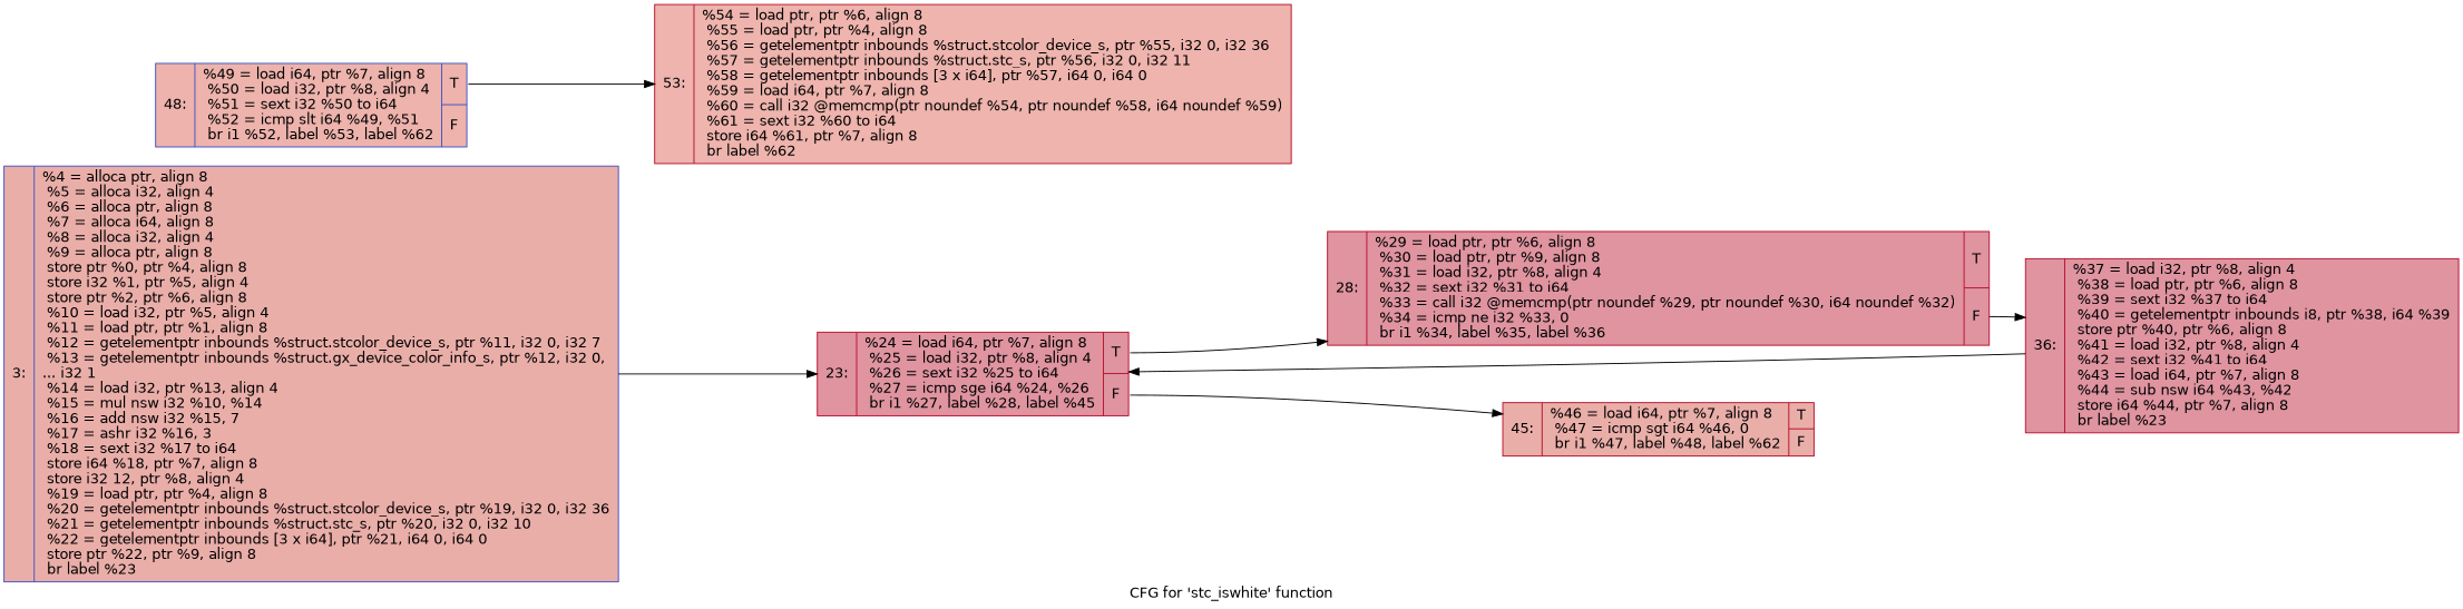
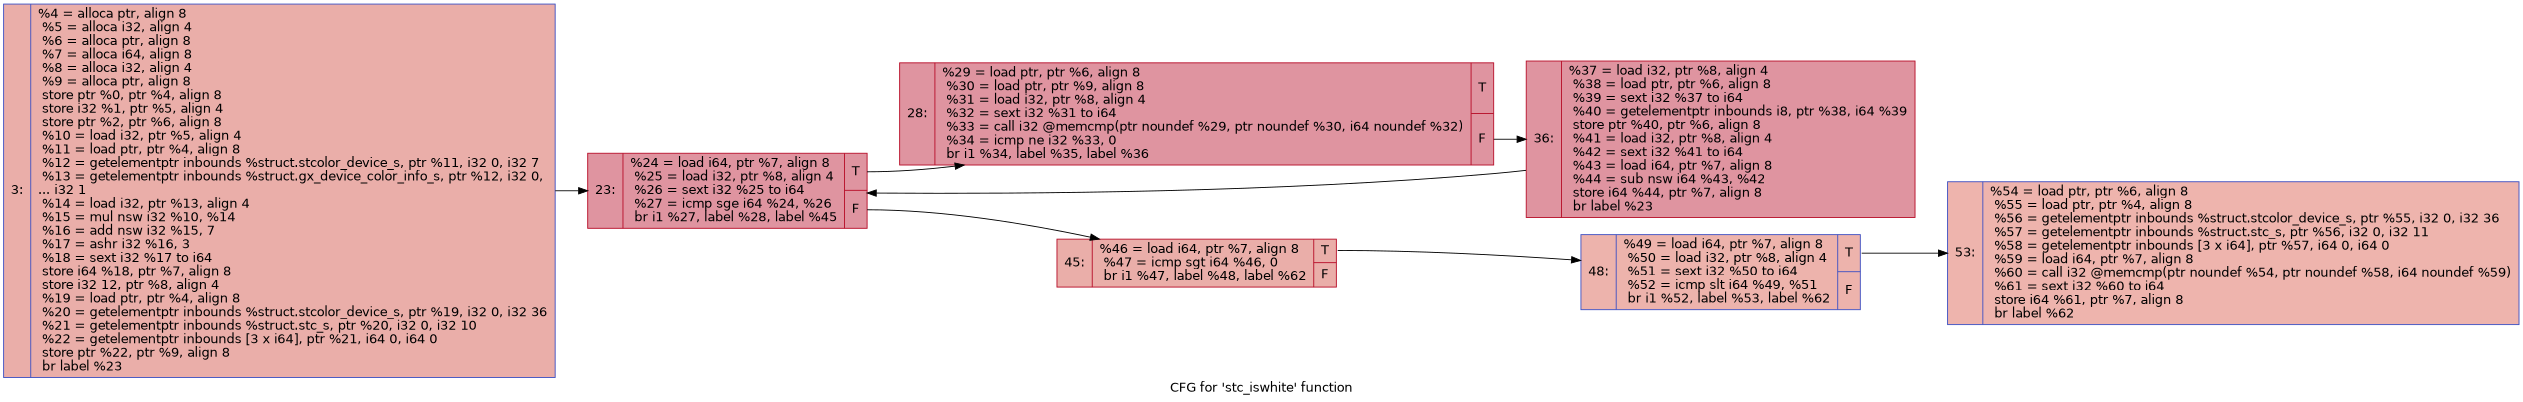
  digraph {
    fontname="DejaVu Sans"
    label="CFG for 'stc_iswhite' function"
    rankdir=LR
    node [color="#b70d28ff" fillcolor="#b70d2870" fontname="DejaVu Sans" shape=record style=filled]
    edge [fontname="DejaVu Sans" tailport=s0]
-   n1 [color="#3d50c3ff" fillcolor="#d0473d70" label="{3:\l|  %4 = alloca ptr, align 8\l  %5 = alloca i32, align 4\l  %6 = alloca ptr, align 8\l  %7 = alloca i64, align 8\l  %8 = alloca i32, align 4\l  %9 = alloca ptr, align 8\l  store ptr %0, ptr %4, align 8\l  store i32 %1, ptr %5, align 4\l  store ptr %2, ptr %6, align 8\l  %10 = load i32, ptr %5, align 4\l  %11 = load ptr, ptr %1, align 8\l  %12 = getelementptr inbounds %struct.stcolor_device_s, ptr %11, i32 0, i32 7\l  %13 = getelementptr inbounds %struct.gx_device_color_info_s, ptr %12, i32 0,\l... i32 1\l  %14 = load i32, ptr %13, align 4\l  %15 = mul nsw i32 %10, %14\l  %16 = add nsw i32 %15, 7\l  %17 = ashr i32 %16, 3\l  %18 = sext i32 %17 to i64\l  store i64 %18, ptr %7, align 8\l  store i32 12, ptr %8, align 4\l  %19 = load ptr, ptr %4, align 8\l  %20 = getelementptr inbounds %struct.stcolor_device_s, ptr %19, i32 0, i32 36\l  %21 = getelementptr inbounds %struct.stc_s, ptr %20, i32 0, i32 10\l  %22 = getelementptr inbounds [3 x i64], ptr %21, i64 0, i64 0\l  store ptr %22, ptr %9, align 8\l  br label %23\l}"]
+   n1 [color="#3d50c3ff" fillcolor="#d0473d70" label="{3:\l|  %4 = alloca ptr, align 8\l  %5 = alloca i32, align 4\l  %6 = alloca ptr, align 8\l  %7 = alloca i64, align 8\l  %8 = alloca i32, align 4\l  %9 = alloca ptr, align 8\l  store ptr %0, ptr %4, align 8\l  store i32 %1, ptr %5, align 4\l  store ptr %2, ptr %6, align 8\l  %10 = load i32, ptr %5, align 4\l  %11 = load ptr, ptr %4, align 8\l  %12 = getelementptr inbounds %struct.stcolor_device_s, ptr %11, i32 0, i32 7\l  %13 = getelementptr inbounds %struct.gx_device_color_info_s, ptr %12, i32 0,\l... i32 1\l  %14 = load i32, ptr %13, align 4\l  %15 = mul nsw i32 %10, %14\l  %16 = add nsw i32 %15, 7\l  %17 = ashr i32 %16, 3\l  %18 = sext i32 %17 to i64\l  store i64 %18, ptr %7, align 8\l  store i32 12, ptr %8, align 4\l  %19 = load ptr, ptr %4, align 8\l  %20 = getelementptr inbounds %struct.stcolor_device_s, ptr %19, i32 0, i32 36\l  %21 = getelementptr inbounds %struct.stc_s, ptr %20, i32 0, i32 10\l  %22 = getelementptr inbounds [3 x i64], ptr %21, i64 0, i64 0\l  store ptr %22, ptr %9, align 8\l  br label %23\l}"]
    n2 [label="{23:\l|  %24 = load i64, ptr %7, align 8\l  %25 = load i32, ptr %8, align 4\l  %26 = sext i32 %25 to i64\l  %27 = icmp sge i64 %24, %26\l  br i1 %27, label %28, label %45\l|{<s0>T|<s1>F}}"]
    n3 [label="{28:\l|  %29 = load ptr, ptr %6, align 8\l  %30 = load ptr, ptr %9, align 8\l  %31 = load i32, ptr %8, align 4\l  %32 = sext i32 %31 to i64\l  %33 = call i32 @memcmp(ptr noundef %29, ptr noundef %30, i64 noundef %32)\l  %34 = icmp ne i32 %33, 0\l  br i1 %34, label %35, label %36\l|{<s0>T|<s1>F}}"]
    n4 [fillcolor="#d0473d70" label="{45:\l|  %46 = load i64, ptr %7, align 8\l  %47 = icmp sgt i64 %46, 0\l  br i1 %47, label %48, label %62\l|{<s0>T|<s1>F}}"]
    n5 [label="{36:\l|  %37 = load i32, ptr %8, align 4\l  %38 = load ptr, ptr %6, align 8\l  %39 = sext i32 %37 to i64\l  %40 = getelementptr inbounds i8, ptr %38, i64 %39\l  store ptr %40, ptr %6, align 8\l  %41 = load i32, ptr %8, align 4\l  %42 = sext i32 %41 to i64\l  %43 = load i64, ptr %7, align 8\l  %44 = sub nsw i64 %43, %42\l  store i64 %44, ptr %7, align 8\l  br label %23\l}"]
    n6 [color="#3d50c3ff" fillcolor="#d6524470" label="{48:\l|  %49 = load i64, ptr %7, align 8\l  %50 = load i32, ptr %8, align 4\l  %51 = sext i32 %50 to i64\l  %52 = icmp slt i64 %49, %51\l  br i1 %52, label %53, label %62\l|{<s0>T|<s1>F}}"]
-   n7 [fillcolor="#d8564670" label="{53:\l|  %54 = load ptr, ptr %6, align 8\l  %55 = load ptr, ptr %4, align 8\l  %56 = getelementptr inbounds %struct.stcolor_device_s, ptr %55, i32 0, i32 36\l  %57 = getelementptr inbounds %struct.stc_s, ptr %56, i32 0, i32 11\l  %58 = getelementptr inbounds [3 x i64], ptr %57, i64 0, i64 0\l  %59 = load i64, ptr %7, align 8\l  %60 = call i32 @memcmp(ptr noundef %54, ptr noundef %58, i64 noundef %59)\l  %61 = sext i32 %60 to i64\l  store i64 %61, ptr %7, align 8\l  br label %62\l}"]
+   n7 [color="#3d50c3ff" fillcolor="#d8564670" label="{53:\l|  %54 = load ptr, ptr %6, align 8\l  %55 = load ptr, ptr %4, align 8\l  %56 = getelementptr inbounds %struct.stcolor_device_s, ptr %55, i32 0, i32 36\l  %57 = getelementptr inbounds %struct.stc_s, ptr %56, i32 0, i32 11\l  %58 = getelementptr inbounds [3 x i64], ptr %57, i64 0, i64 0\l  %59 = load i64, ptr %7, align 8\l  %60 = call i32 @memcmp(ptr noundef %54, ptr noundef %58, i64 noundef %59)\l  %61 = sext i32 %60 to i64\l  store i64 %61, ptr %7, align 8\l  br label %62\l}"]
    n1 -> n2 [tailport=""]
    n2 -> n3
    n2 -> n4 [tailport=s1]
    n3 -> n5 [tailport=s1]
+   n4 -> n6
    n5 -> n2 [tailport=""]
    n6 -> n7
  }
